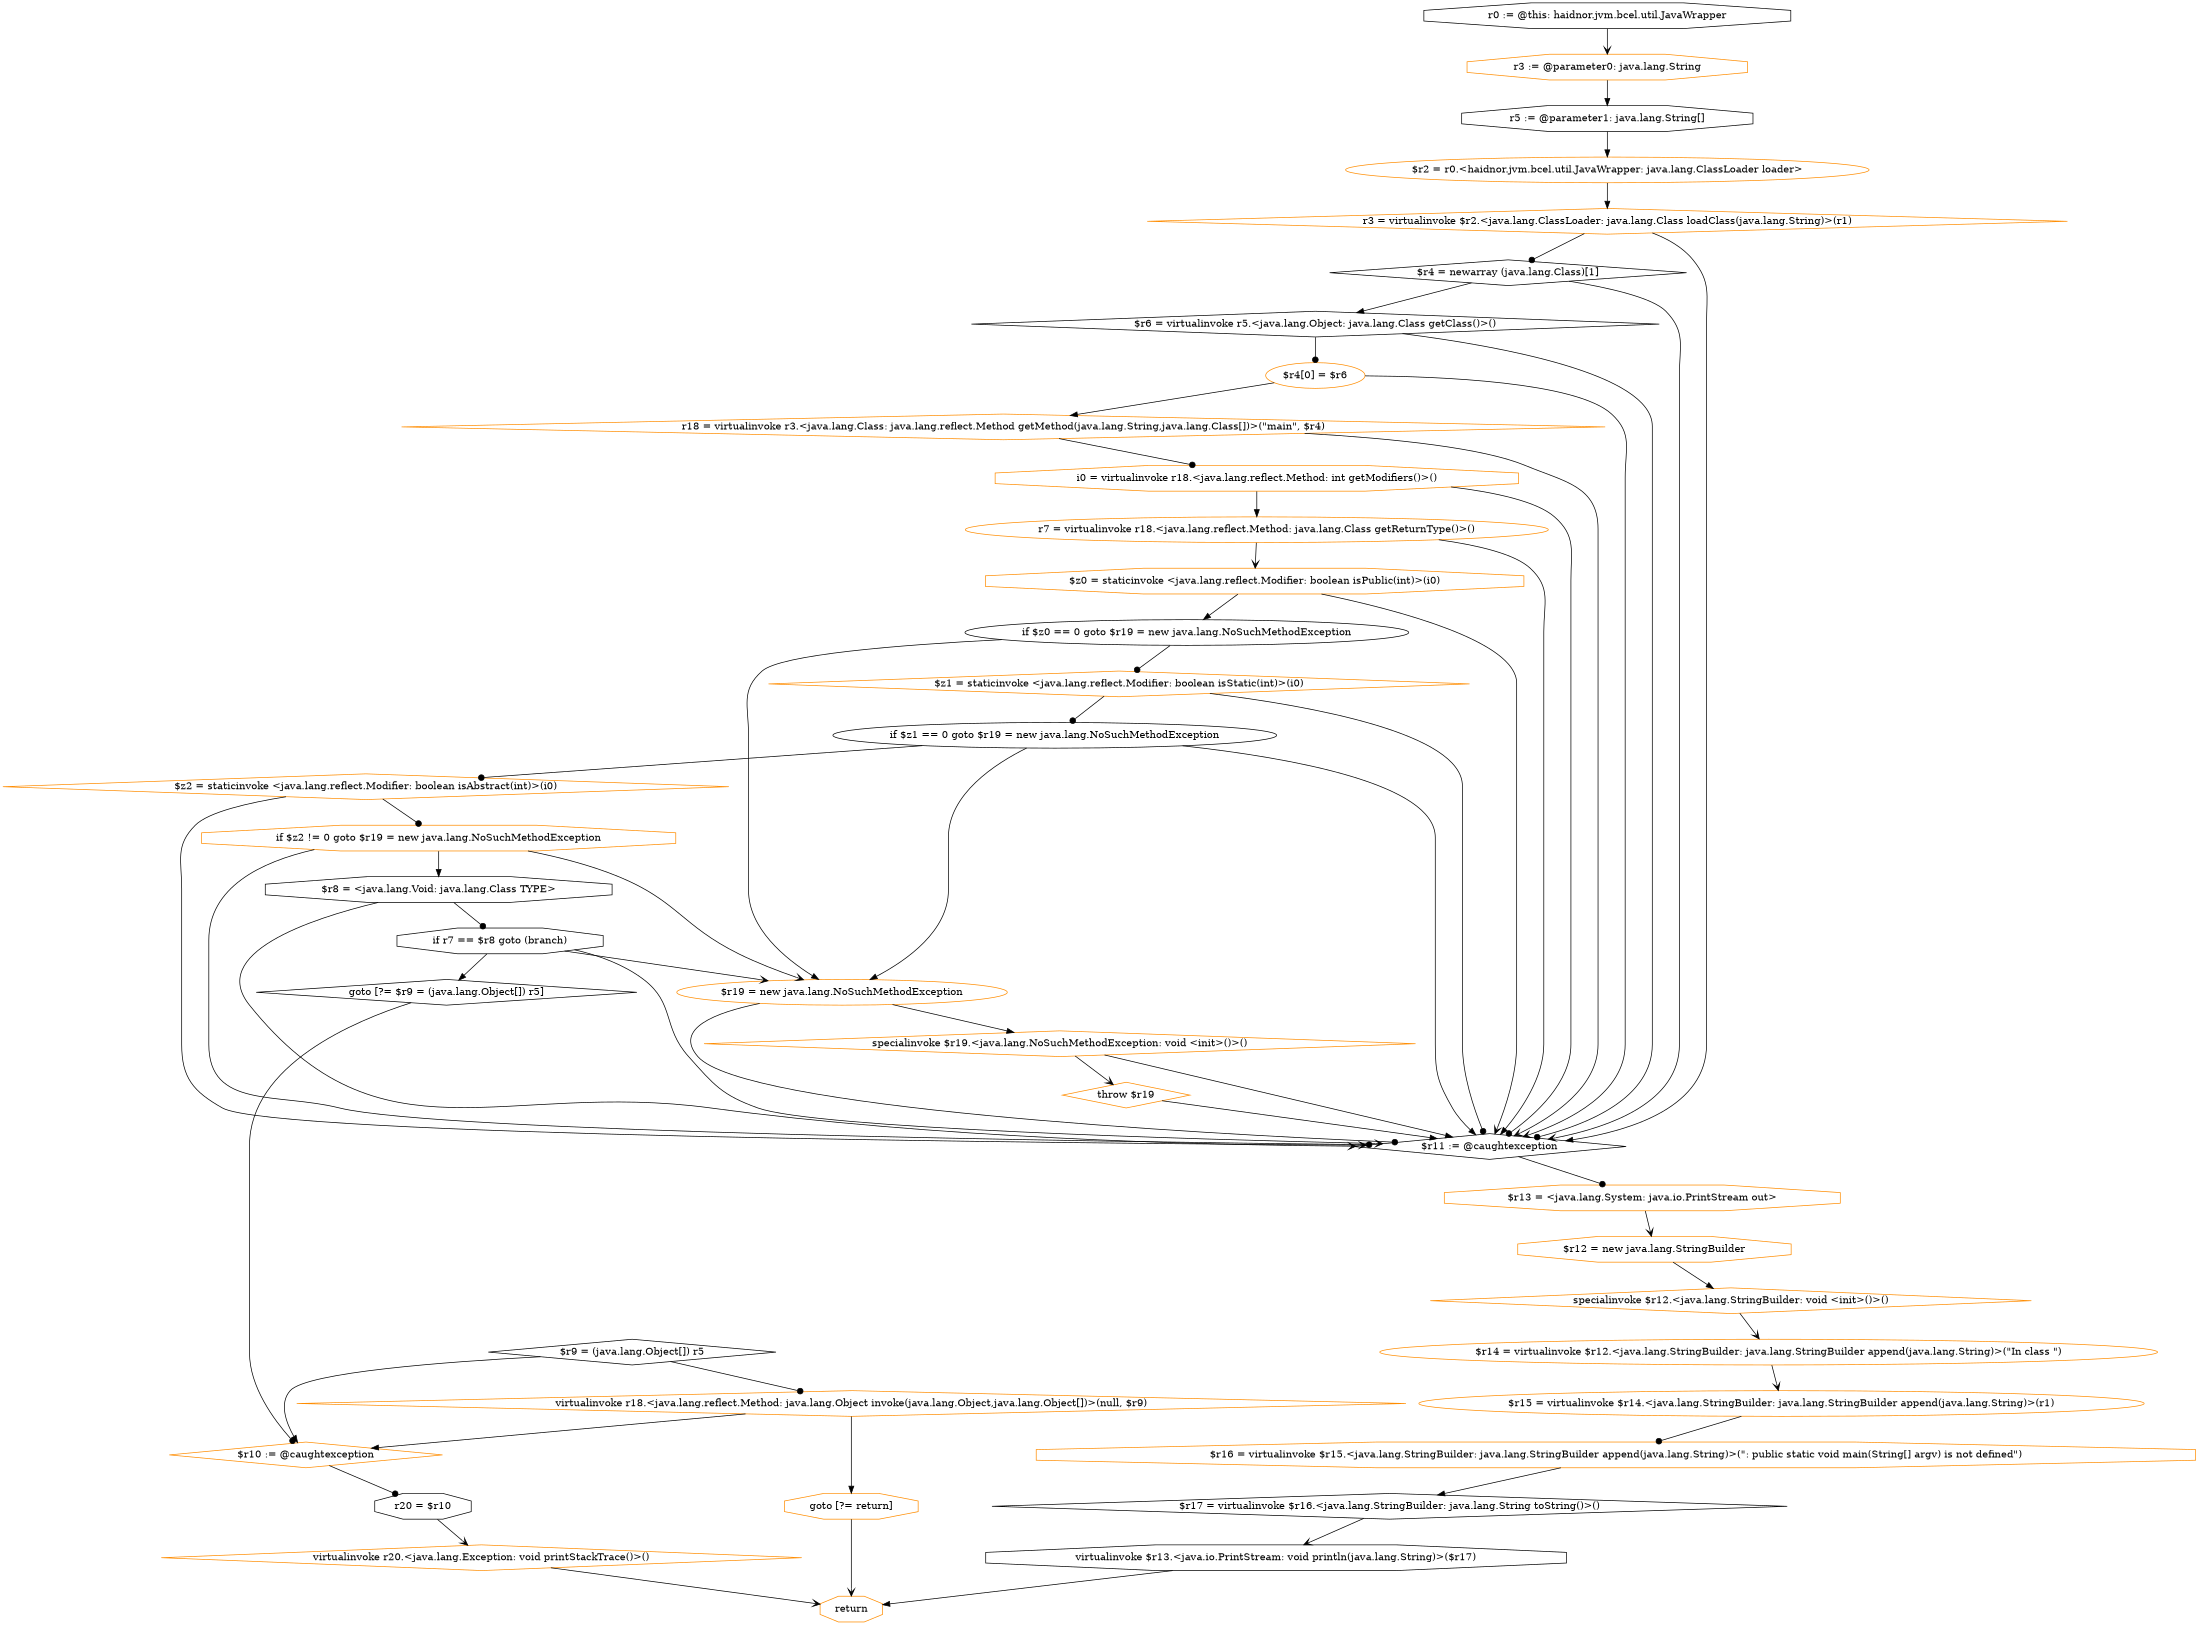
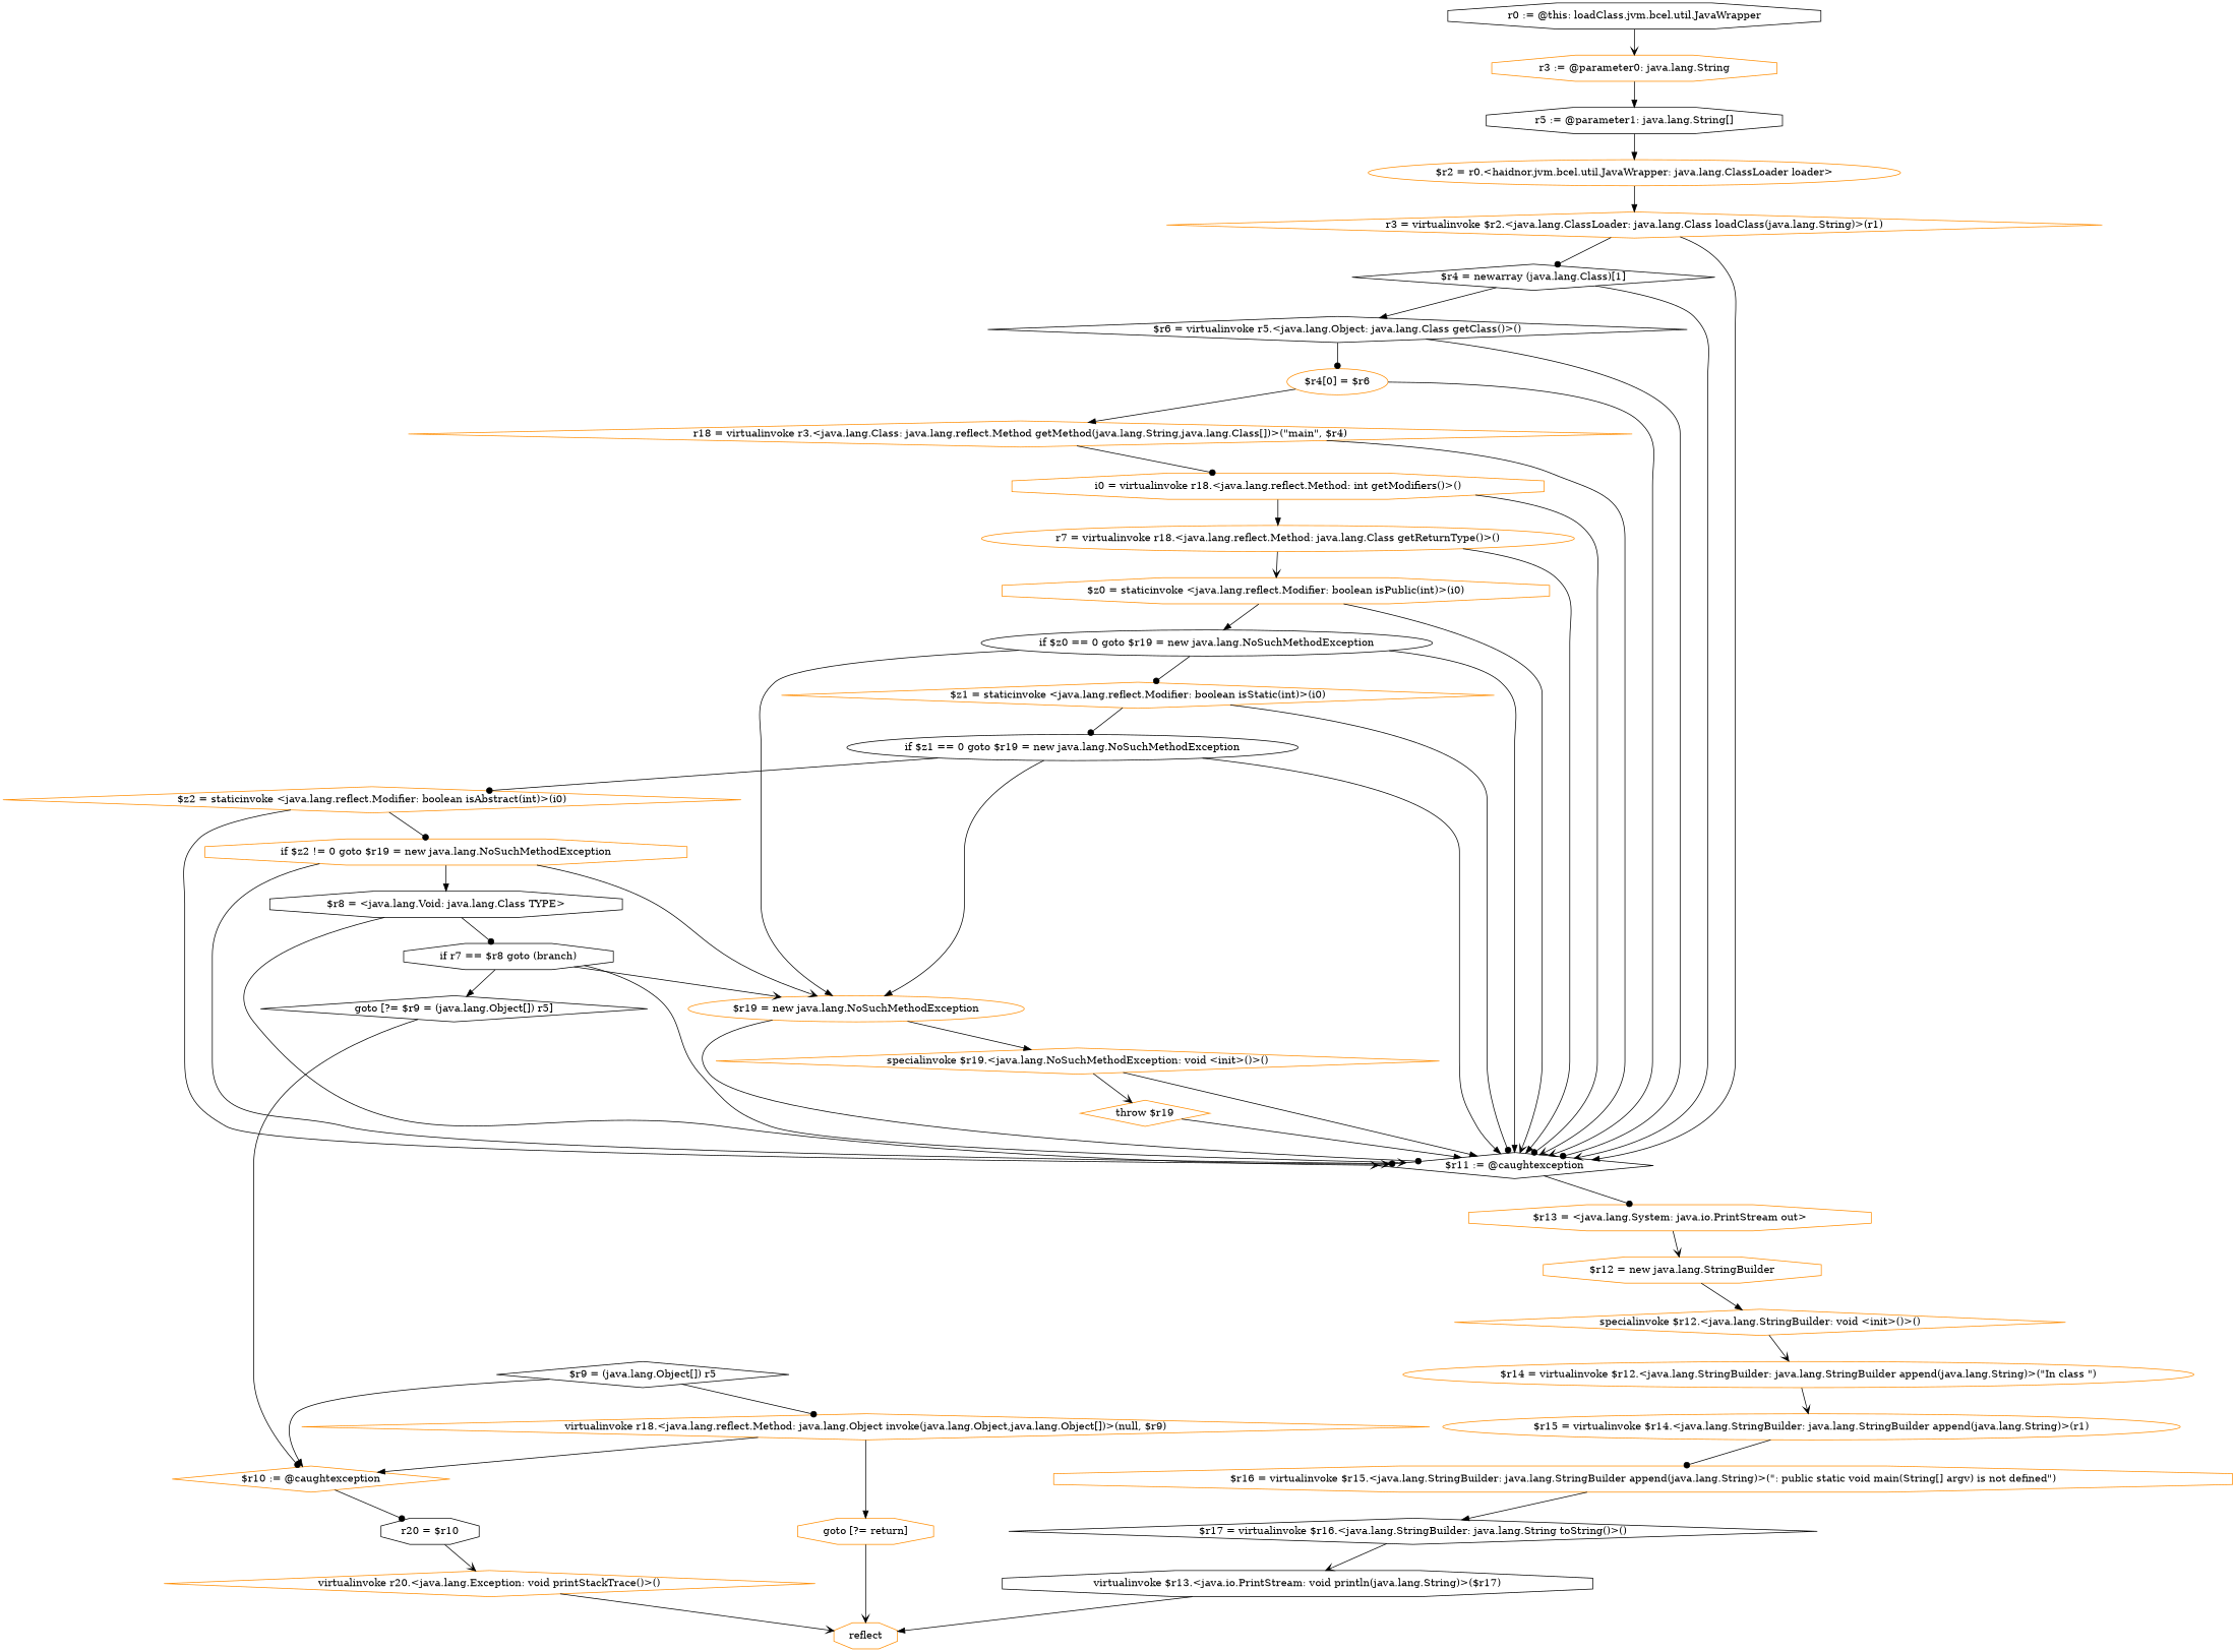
  digraph {
    node [color=darkorange shape=diamond]
    edge [arrowhead=normal]
-   "r0 := @this: haidnor.jvm.bcel.util.JavaWrapper" [color=black shape=octagon]
+   "r0 := @this: haidnor.jvm.bcel.util.JavaWrapper" [color=black shape=octagon label="r0 := @this: loadClass.jvm.bcel.util.JavaWrapper"]
    n2 [label="r3 := @parameter0: java.lang.String" shape=octagon]
    "r5 := @parameter1: java.lang.String[]" [color=black shape=octagon]
    "$r2 = r0.<haidnor.jvm.bcel.util.JavaWrapper: java.lang.ClassLoader loader>" [shape=ellipse]
    "r3 = virtualinvoke $r2.<java.lang.ClassLoader: java.lang.Class loadClass(java.lang.String)>(r1)"
    "$r4 = newarray (java.lang.Class)[1]" [color=black]
    "$r11 := @caughtexception" [color=black]
    "$r6 = virtualinvoke r5.<java.lang.Object: java.lang.Class getClass()>()" [color=black]
    "$r13 = <java.lang.System: java.io.PrintStream out>" [shape=octagon]
    "$r4[0] = $r6" [shape=ellipse]
    "r18 = virtualinvoke r3.<java.lang.Class: java.lang.reflect.Method getMethod(java.lang.String,java.lang.Class[])>(\"main\", $r4)"
    "i0 = virtualinvoke r18.<java.lang.reflect.Method: int getModifiers()>()" [shape=octagon]
    "r7 = virtualinvoke r18.<java.lang.reflect.Method: java.lang.Class getReturnType()>()" [shape=ellipse]
    "$z0 = staticinvoke <java.lang.reflect.Modifier: boolean isPublic(int)>(i0)" [shape=octagon]
    "if $z0 == 0 goto $r19 = new java.lang.NoSuchMethodException" [color=black shape=ellipse]
    "$z1 = staticinvoke <java.lang.reflect.Modifier: boolean isStatic(int)>(i0)"
    "$r19 = new java.lang.NoSuchMethodException" [shape=ellipse]
    "if $z1 == 0 goto $r19 = new java.lang.NoSuchMethodException" [color=black shape=ellipse]
    "specialinvoke $r19.<java.lang.NoSuchMethodException: void <init>()>()"
    "$z2 = staticinvoke <java.lang.reflect.Modifier: boolean isAbstract(int)>(i0)"
    "if $z2 != 0 goto $r19 = new java.lang.NoSuchMethodException" [shape=octagon]
    "$r8 = <java.lang.Void: java.lang.Class TYPE>" [color=black shape=octagon]
    "if r7 == $r8 goto (branch)" [color=black shape=octagon]
    "goto [?= $r9 = (java.lang.Object[]) r5]" [color=black]
    "$r10 := @caughtexception"
    "throw $r19"
    "$r9 = (java.lang.Object[]) r5" [color=black]
    "virtualinvoke r18.<java.lang.reflect.Method: java.lang.Object invoke(java.lang.Object,java.lang.Object[])>(null, $r9)"
    "r20 = $r10" [color=black shape=octagon]
    "$r12 = new java.lang.StringBuilder" [shape=octagon]
    "specialinvoke $r12.<java.lang.StringBuilder: void <init>()>()"
    "$r14 = virtualinvoke $r12.<java.lang.StringBuilder: java.lang.StringBuilder append(java.lang.String)>(\"In class \")" [shape=ellipse]
    "$r15 = virtualinvoke $r14.<java.lang.StringBuilder: java.lang.StringBuilder append(java.lang.String)>(r1)" [shape=ellipse]
    "$r16 = virtualinvoke $r15.<java.lang.StringBuilder: java.lang.StringBuilder append(java.lang.String)>(\": public static void main(String[] argv) is not defined\")" [shape=octagon]
    "$r17 = virtualinvoke $r16.<java.lang.StringBuilder: java.lang.String toString()>()" [color=black]
    "virtualinvoke $r13.<java.io.PrintStream: void println(java.lang.String)>($r17)" [color=black shape=octagon]
-   return [shape=octagon]
+   return [shape=octagon label=reflect]
    "goto [?= return]" [shape=octagon]
    "virtualinvoke r20.<java.lang.Exception: void printStackTrace()>()"
    "r0 := @this: haidnor.jvm.bcel.util.JavaWrapper" -> n2 [arrowhead=vee]
    n2 -> "r5 := @parameter1: java.lang.String[]"
    "r5 := @parameter1: java.lang.String[]" -> "$r2 = r0.<haidnor.jvm.bcel.util.JavaWrapper: java.lang.ClassLoader loader>"
    "$r2 = r0.<haidnor.jvm.bcel.util.JavaWrapper: java.lang.ClassLoader loader>" -> "r3 = virtualinvoke $r2.<java.lang.ClassLoader: java.lang.Class loadClass(java.lang.String)>(r1)"
    "r3 = virtualinvoke $r2.<java.lang.ClassLoader: java.lang.Class loadClass(java.lang.String)>(r1)" -> "$r4 = newarray (java.lang.Class)[1]" [arrowhead=dot]
    "r3 = virtualinvoke $r2.<java.lang.ClassLoader: java.lang.Class loadClass(java.lang.String)>(r1)" -> "$r11 := @caughtexception"
    "$r4 = newarray (java.lang.Class)[1]" -> "$r11 := @caughtexception" [arrowhead=vee]
    "$r4 = newarray (java.lang.Class)[1]" -> "$r6 = virtualinvoke r5.<java.lang.Object: java.lang.Class getClass()>()"
    "$r11 := @caughtexception" -> "$r13 = <java.lang.System: java.io.PrintStream out>" [arrowhead=dot]
    "$r6 = virtualinvoke r5.<java.lang.Object: java.lang.Class getClass()>()" -> "$r11 := @caughtexception" [arrowhead=dot]
    "$r6 = virtualinvoke r5.<java.lang.Object: java.lang.Class getClass()>()" -> "$r4[0] = $r6" [arrowhead=dot]
    "$r13 = <java.lang.System: java.io.PrintStream out>" -> "$r12 = new java.lang.StringBuilder" [arrowhead=vee]
    "$r4[0] = $r6" -> "$r11 := @caughtexception" [arrowhead=vee]
    "$r4[0] = $r6" -> "r18 = virtualinvoke r3.<java.lang.Class: java.lang.reflect.Method getMethod(java.lang.String,java.lang.Class[])>(\"main\", $r4)"
    "r18 = virtualinvoke r3.<java.lang.Class: java.lang.reflect.Method getMethod(java.lang.String,java.lang.Class[])>(\"main\", $r4)" -> "$r11 := @caughtexception" [arrowhead=vee]
    "r18 = virtualinvoke r3.<java.lang.Class: java.lang.reflect.Method getMethod(java.lang.String,java.lang.Class[])>(\"main\", $r4)" -> "i0 = virtualinvoke r18.<java.lang.reflect.Method: int getModifiers()>()" [arrowhead=dot]
    "i0 = virtualinvoke r18.<java.lang.reflect.Method: int getModifiers()>()" -> "$r11 := @caughtexception" [arrowhead=dot]
    "i0 = virtualinvoke r18.<java.lang.reflect.Method: int getModifiers()>()" -> "r7 = virtualinvoke r18.<java.lang.reflect.Method: java.lang.Class getReturnType()>()"
    "r7 = virtualinvoke r18.<java.lang.reflect.Method: java.lang.Class getReturnType()>()" -> "$r11 := @caughtexception"
    "r7 = virtualinvoke r18.<java.lang.reflect.Method: java.lang.Class getReturnType()>()" -> "$z0 = staticinvoke <java.lang.reflect.Modifier: boolean isPublic(int)>(i0)" [arrowhead=vee]
    "$z0 = staticinvoke <java.lang.reflect.Modifier: boolean isPublic(int)>(i0)" -> "$r11 := @caughtexception" [arrowhead=vee]
    "$z0 = staticinvoke <java.lang.reflect.Modifier: boolean isPublic(int)>(i0)" -> "if $z0 == 0 goto $r19 = new java.lang.NoSuchMethodException"
+   "if $z0 == 0 goto $r19 = new java.lang.NoSuchMethodException" -> "$r11 := @caughtexception"
    "if $z0 == 0 goto $r19 = new java.lang.NoSuchMethodException" -> "$z1 = staticinvoke <java.lang.reflect.Modifier: boolean isStatic(int)>(i0)" [arrowhead=dot]
    "if $z0 == 0 goto $r19 = new java.lang.NoSuchMethodException" -> "$r19 = new java.lang.NoSuchMethodException"
    "$z1 = staticinvoke <java.lang.reflect.Modifier: boolean isStatic(int)>(i0)" -> "$r11 := @caughtexception" [arrowhead=dot]
    "$z1 = staticinvoke <java.lang.reflect.Modifier: boolean isStatic(int)>(i0)" -> "if $z1 == 0 goto $r19 = new java.lang.NoSuchMethodException" [arrowhead=dot]
    "$r19 = new java.lang.NoSuchMethodException" -> "$r11 := @caughtexception" [arrowhead=dot]
    "$r19 = new java.lang.NoSuchMethodException" -> "specialinvoke $r19.<java.lang.NoSuchMethodException: void <init>()>()"
    "if $z1 == 0 goto $r19 = new java.lang.NoSuchMethodException" -> "$r11 := @caughtexception"
    "if $z1 == 0 goto $r19 = new java.lang.NoSuchMethodException" -> "$r19 = new java.lang.NoSuchMethodException"
    "if $z1 == 0 goto $r19 = new java.lang.NoSuchMethodException" -> "$z2 = staticinvoke <java.lang.reflect.Modifier: boolean isAbstract(int)>(i0)" [arrowhead=dot]
    "specialinvoke $r19.<java.lang.NoSuchMethodException: void <init>()>()" -> "$r11 := @caughtexception"
    "specialinvoke $r19.<java.lang.NoSuchMethodException: void <init>()>()" -> "throw $r19" [arrowhead=vee]
    "$z2 = staticinvoke <java.lang.reflect.Modifier: boolean isAbstract(int)>(i0)" -> "$r11 := @caughtexception" [arrowhead=vee]
    "$z2 = staticinvoke <java.lang.reflect.Modifier: boolean isAbstract(int)>(i0)" -> "if $z2 != 0 goto $r19 = new java.lang.NoSuchMethodException" [arrowhead=dot]
    "if $z2 != 0 goto $r19 = new java.lang.NoSuchMethodException" -> "$r11 := @caughtexception" [arrowhead=dot]
    "if $z2 != 0 goto $r19 = new java.lang.NoSuchMethodException" -> "$r19 = new java.lang.NoSuchMethodException" [arrowhead=vee]
    "if $z2 != 0 goto $r19 = new java.lang.NoSuchMethodException" -> "$r8 = <java.lang.Void: java.lang.Class TYPE>"
    "$r8 = <java.lang.Void: java.lang.Class TYPE>" -> "$r11 := @caughtexception" [arrowhead=vee]
    "$r8 = <java.lang.Void: java.lang.Class TYPE>" -> "if r7 == $r8 goto (branch)" [arrowhead=dot]
    "if r7 == $r8 goto (branch)" -> "$r11 := @caughtexception" [arrowhead=vee]
    "if r7 == $r8 goto (branch)" -> "$r19 = new java.lang.NoSuchMethodException" [arrowhead=vee]
    "if r7 == $r8 goto (branch)" -> "goto [?= $r9 = (java.lang.Object[]) r5]"
    "goto [?= $r9 = (java.lang.Object[]) r5]" -> "$r10 := @caughtexception" [arrowhead=dot]
    "$r10 := @caughtexception" -> "r20 = $r10" [arrowhead=dot]
    "throw $r19" -> "$r11 := @caughtexception"
    "$r9 = (java.lang.Object[]) r5" -> "$r10 := @caughtexception"
    "$r9 = (java.lang.Object[]) r5" -> "virtualinvoke r18.<java.lang.reflect.Method: java.lang.Object invoke(java.lang.Object,java.lang.Object[])>(null, $r9)" [arrowhead=dot]
    "virtualinvoke r18.<java.lang.reflect.Method: java.lang.Object invoke(java.lang.Object,java.lang.Object[])>(null, $r9)" -> "$r10 := @caughtexception"
    "virtualinvoke r18.<java.lang.reflect.Method: java.lang.Object invoke(java.lang.Object,java.lang.Object[])>(null, $r9)" -> "goto [?= return]"
    "r20 = $r10" -> "virtualinvoke r20.<java.lang.Exception: void printStackTrace()>()" [arrowhead=vee]
    "$r12 = new java.lang.StringBuilder" -> "specialinvoke $r12.<java.lang.StringBuilder: void <init>()>()"
    "specialinvoke $r12.<java.lang.StringBuilder: void <init>()>()" -> "$r14 = virtualinvoke $r12.<java.lang.StringBuilder: java.lang.StringBuilder append(java.lang.String)>(\"In class \")" [arrowhead=vee]
    "$r14 = virtualinvoke $r12.<java.lang.StringBuilder: java.lang.StringBuilder append(java.lang.String)>(\"In class \")" -> "$r15 = virtualinvoke $r14.<java.lang.StringBuilder: java.lang.StringBuilder append(java.lang.String)>(r1)" [arrowhead=vee]
    "$r15 = virtualinvoke $r14.<java.lang.StringBuilder: java.lang.StringBuilder append(java.lang.String)>(r1)" -> "$r16 = virtualinvoke $r15.<java.lang.StringBuilder: java.lang.StringBuilder append(java.lang.String)>(\": public static void main(String[] argv) is not defined\")" [arrowhead=dot]
    "$r16 = virtualinvoke $r15.<java.lang.StringBuilder: java.lang.StringBuilder append(java.lang.String)>(\": public static void main(String[] argv) is not defined\")" -> "$r17 = virtualinvoke $r16.<java.lang.StringBuilder: java.lang.String toString()>()"
    "$r17 = virtualinvoke $r16.<java.lang.StringBuilder: java.lang.String toString()>()" -> "virtualinvoke $r13.<java.io.PrintStream: void println(java.lang.String)>($r17)" [arrowhead=vee]
    "virtualinvoke $r13.<java.io.PrintStream: void println(java.lang.String)>($r17)" -> return
    "goto [?= return]" -> return [arrowhead=vee]
    "virtualinvoke r20.<java.lang.Exception: void printStackTrace()>()" -> return [arrowhead=vee]
  }
